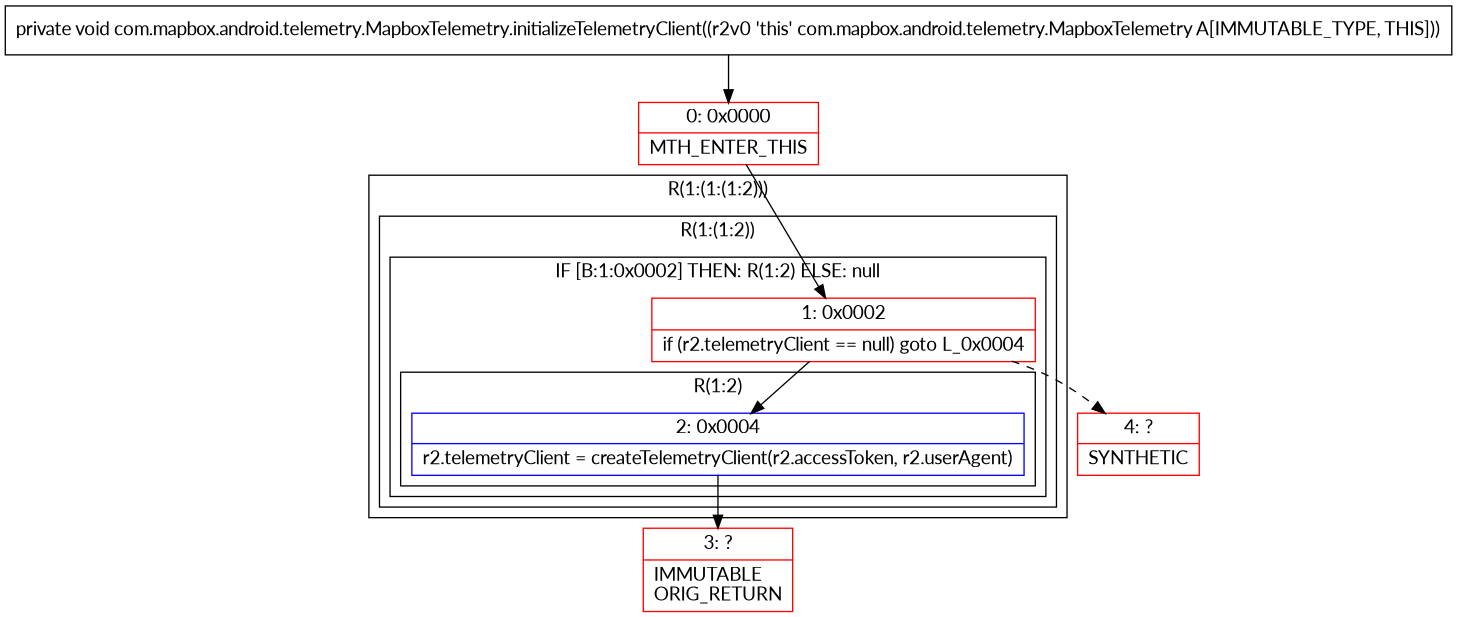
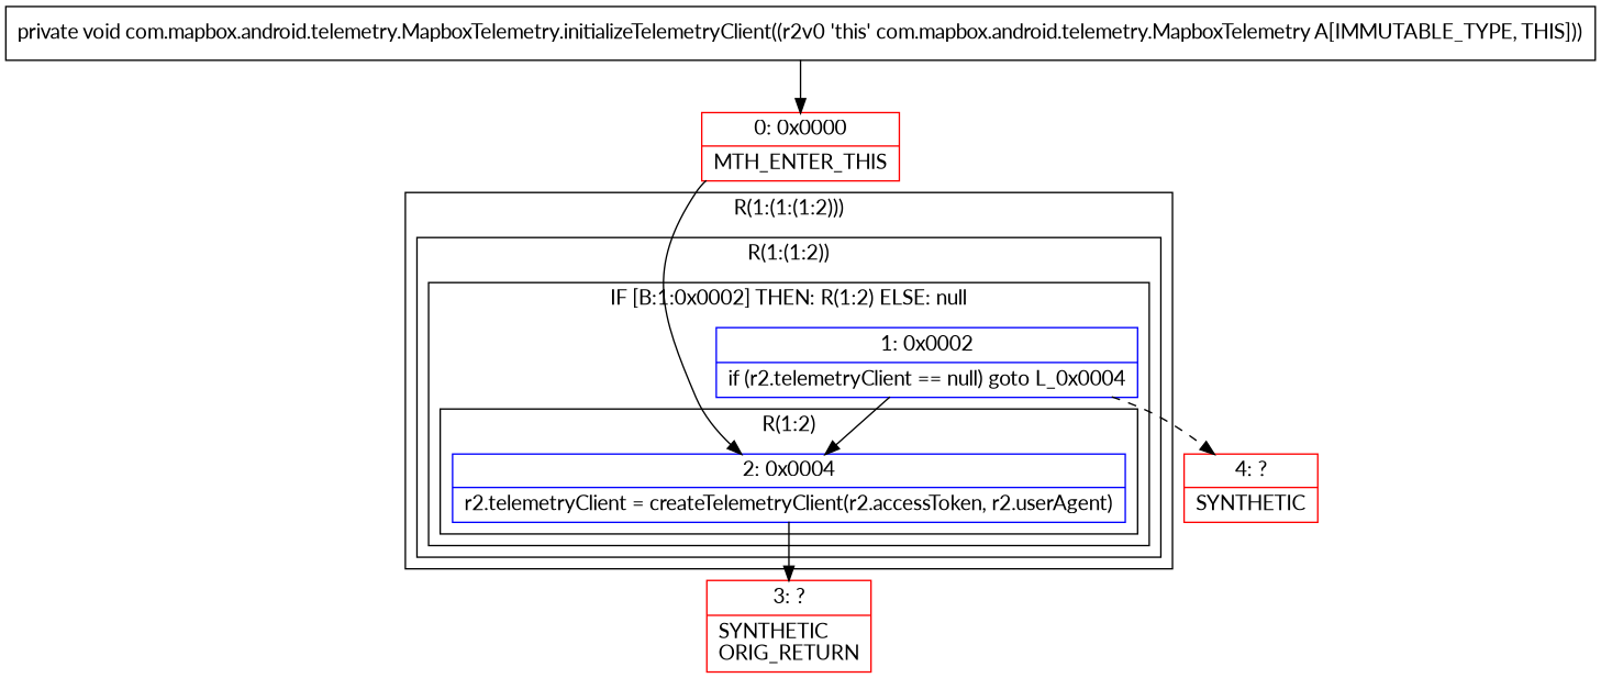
  digraph {
    fontname=Lato
    node [color=red fontname=Lato shape=record]
    edge [fontname=Lato]
    n1 [color=blue label="{2\:\ 0x0004|r2.telemetryClient = createTelemetryClient(r2.accessToken, r2.userAgent)\l}"]
-   n2 [label="{1\:\ 0x0002|if (r2.telemetryClient == null) goto L_0x0004\l}"]
-   n3 [label="{3\:\ ?|IMMUTABLE\lORIG_RETURN\l}"]
+   n2 [color=blue label="{1\:\ 0x0002|if (r2.telemetryClient == null) goto L_0x0004\l}"]
+   n3 [label="{3\:\ ?|SYNTHETIC\lORIG_RETURN\l}"]
    n4 [label="{4\:\ ?|SYNTHETIC\l}"]
    n5 [label="{0\:\ 0x0000|MTH_ENTER_THIS\l}"]
    n6 [label="{private void com.mapbox.android.telemetry.MapboxTelemetry.initializeTelemetryClient((r2v0 'this' com.mapbox.android.telemetry.MapboxTelemetry A[IMMUTABLE_TYPE, THIS])) }" color=""]
    subgraph cluster_1 {
      label="R(1:(1:(1:2)))"
      subgraph cluster_2 {
        label="R(1:(1:2))"
        subgraph cluster_3 {
          label="IF [B:1:0x0002] THEN: R(1:2) ELSE: null"
          n2
          subgraph cluster_4 {
            label="R(1:2)"
            n1
          }
        }
      }
    }
    n1 -> n3
    n2 -> n1
    n2 -> n4 [style=dashed]
-   n5 -> n2
+   n5 -> n1
    n6 -> n5
  }
